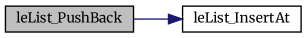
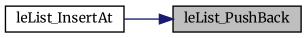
  digraph {
    rankdir=RL
    fontname=Merriweather
    node [color=black fontname=Merriweather fontsize=10 shape=record style=filled]
    n1 [fillcolor=grey75 fontcolor=black height=0.2 label=leList_PushBack width=0.4]
    n2 [fillcolor=white height=0.2 label=leList_InsertAt width=0.4]
-   n2 -> n1 [color=midnightblue dir=back fontname=Merriweather fontsize=10 labelfontname=Helvetica labelfontsize=10 style=solid]
+   n1 -> n2 [color=midnightblue dir=back fontname=Merriweather fontsize=10 labelfontname=Helvetica labelfontsize=10 style=solid]
  }
